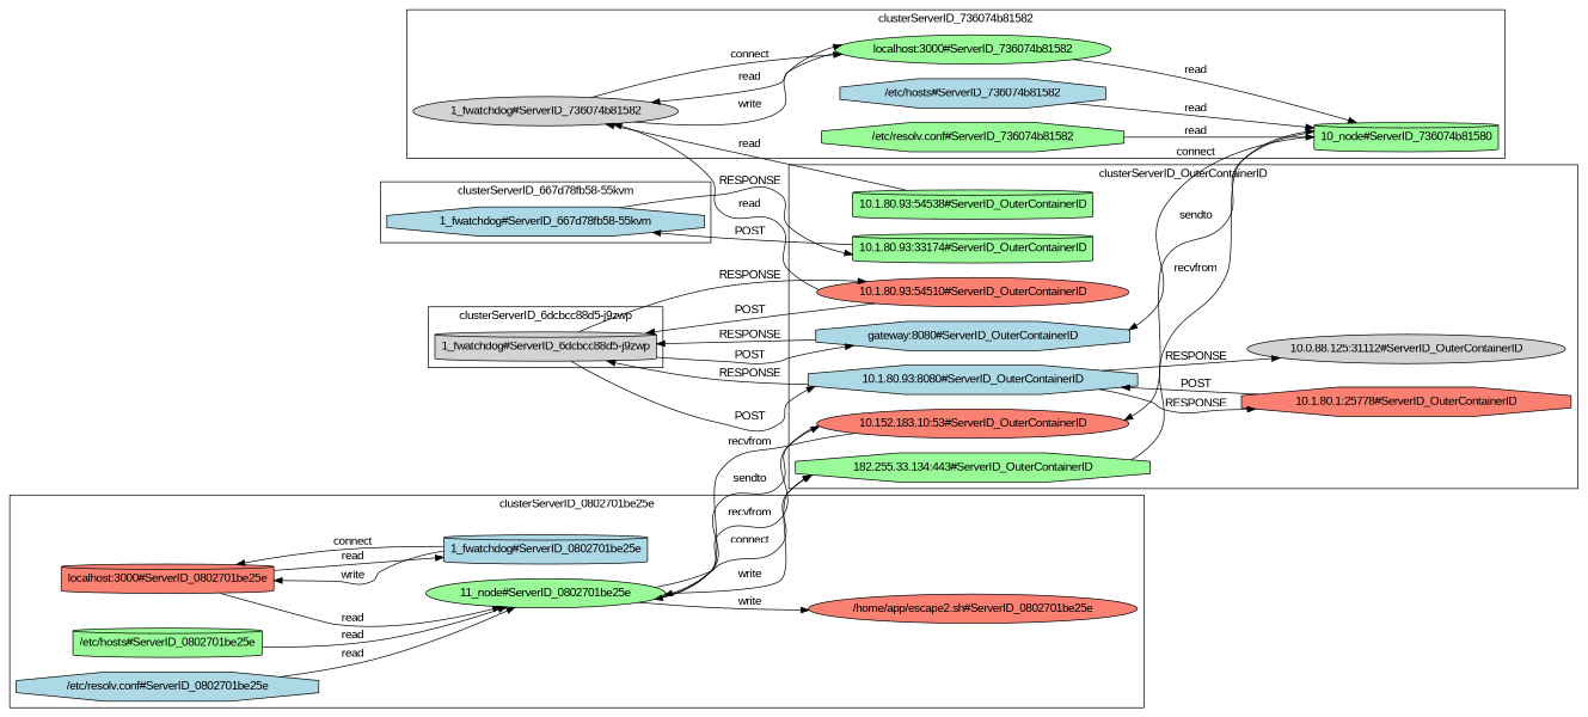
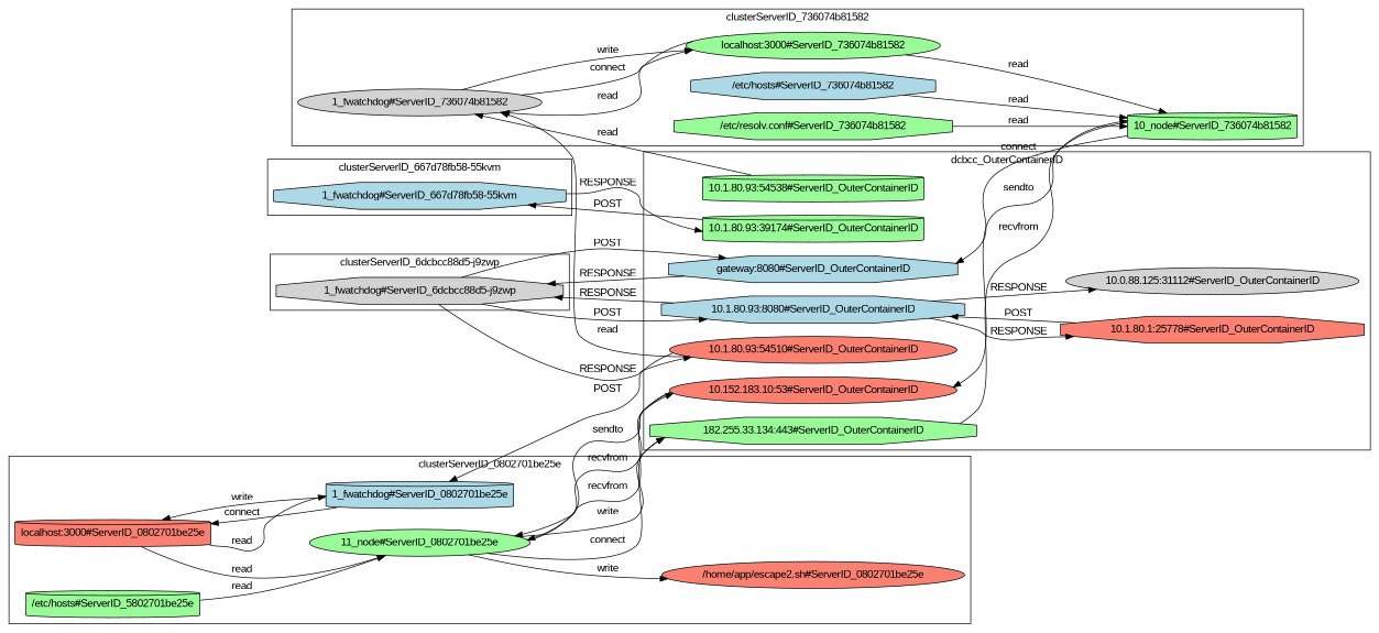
  digraph {
    fontname="Liberation Sans"
    rankdir=LR
    node [fillcolor=palegreen fontname="Liberation Sans" shape=octagon style=filled]
    edge [fontname="Liberation Sans"]
    "11_node#ServerID_0802701be25e" [shape=ellipse]
    "localhost:3000#ServerID_0802701be25e" [fillcolor=salmon shape=cylinder]
    "1_fwatchdog#ServerID_0802701be25e" [fillcolor=lightblue shape=cylinder]
-   "/etc/hosts#ServerID_0802701be25e" [shape=cylinder]
-   "/etc/resolv.conf#ServerID_0802701be25e" [fillcolor=lightblue]
+   "/etc/hosts#ServerID_0802701be25e" [shape=cylinder label="/etc/hosts#ServerID_5802701be25e"]
    "/home/app/escape2.sh#ServerID_0802701be25e" [fillcolor=salmon shape=ellipse]
    "1_fwatchdog#ServerID_667d78fb58-55kvm" [fillcolor=lightblue]
-   "1_fwatchdog#ServerID_6dcbcc88d5-j9zwp" [fillcolor=lightgrey shape=cylinder]
+   "1_fwatchdog#ServerID_6dcbcc88d5-j9zwp" [fillcolor=lightgrey]
    "1_fwatchdog#ServerID_736074b81582" [fillcolor=lightgrey shape=ellipse]
    "localhost:3000#ServerID_736074b81582" [shape=ellipse]
    "/etc/hosts#ServerID_736074b81582" [fillcolor=lightblue]
-   "10_node#ServerID_736074b81582" [shape=cylinder label="10_node#ServerID_736074b81580"]
+   "10_node#ServerID_736074b81582" [shape=cylinder]
    "/etc/resolv.conf#ServerID_736074b81582"
    "10.1.80.93:54510#ServerID_OuterContainerID" [fillcolor=salmon shape=ellipse]
    "10.1.80.93:8080#ServerID_OuterContainerID" [fillcolor=lightblue]
-   "10.1.80.93:33174#ServerID_OuterContainerID" [shape=cylinder]
+   "10.1.80.93:33174#ServerID_OuterContainerID" [shape=cylinder label="10.1.80.93:39174#ServerID_OuterContainerID"]
    "gateway:8080#ServerID_OuterContainerID" [fillcolor=lightblue]
    "10.152.183.10:53#ServerID_OuterContainerID" [fillcolor=salmon shape=ellipse]
    "182.255.33.134:443#ServerID_OuterContainerID"
    "10.1.80.93:54538#ServerID_OuterContainerID" [shape=cylinder]
    "10.1.80.1:25778#ServerID_OuterContainerID" [fillcolor=salmon]
    "10.0.88.125:31112#ServerID_OuterContainerID" [fillcolor=lightgrey shape=ellipse]
    subgraph cluster_1 {
      label=clusterServerID_0802701be25e
      "11_node#ServerID_0802701be25e"
      "localhost:3000#ServerID_0802701be25e"
      "1_fwatchdog#ServerID_0802701be25e"
      "/etc/hosts#ServerID_0802701be25e"
-     "/etc/resolv.conf#ServerID_0802701be25e"
      "/home/app/escape2.sh#ServerID_0802701be25e"
    }
    subgraph cluster_2 {
      label="clusterServerID_667d78fb58-55kvm"
      "1_fwatchdog#ServerID_667d78fb58-55kvm"
    }
    subgraph cluster_3 {
      label="clusterServerID_6dcbcc88d5-j9zwp"
      "1_fwatchdog#ServerID_6dcbcc88d5-j9zwp"
    }
    subgraph cluster_4 {
      label=clusterServerID_736074b81582
      "1_fwatchdog#ServerID_736074b81582"
      "localhost:3000#ServerID_736074b81582"
      "/etc/hosts#ServerID_736074b81582"
      "10_node#ServerID_736074b81582"
      "/etc/resolv.conf#ServerID_736074b81582"
    }
    subgraph cluster_5 {
-     label=clusterServerID_OuterContainerID
+     label=dcbcc_OuterContainerID
      "10.1.80.93:54510#ServerID_OuterContainerID"
      "10.1.80.93:8080#ServerID_OuterContainerID"
      "10.1.80.93:33174#ServerID_OuterContainerID"
      "gateway:8080#ServerID_OuterContainerID"
      "10.152.183.10:53#ServerID_OuterContainerID"
      "182.255.33.134:443#ServerID_OuterContainerID"
      "10.1.80.93:54538#ServerID_OuterContainerID"
      "10.1.80.1:25778#ServerID_OuterContainerID"
      "10.0.88.125:31112#ServerID_OuterContainerID"
    }
    "11_node#ServerID_0802701be25e" -> "/home/app/escape2.sh#ServerID_0802701be25e" [label=write]
    "11_node#ServerID_0802701be25e" -> "10.152.183.10:53#ServerID_OuterContainerID" [label=sendto]
    "11_node#ServerID_0802701be25e" -> "182.255.33.134:443#ServerID_OuterContainerID" [label=connect]
    "11_node#ServerID_0802701be25e" -> "182.255.33.134:443#ServerID_OuterContainerID" [label=write]
    "localhost:3000#ServerID_0802701be25e" -> "11_node#ServerID_0802701be25e" [label=read]
    "localhost:3000#ServerID_0802701be25e" -> "1_fwatchdog#ServerID_0802701be25e" [label=read]
    "1_fwatchdog#ServerID_0802701be25e" -> "localhost:3000#ServerID_0802701be25e" [label=connect]
    "1_fwatchdog#ServerID_0802701be25e" -> "localhost:3000#ServerID_0802701be25e" [label=write]
    "/etc/hosts#ServerID_0802701be25e" -> "11_node#ServerID_0802701be25e" [label=read]
-   "/etc/resolv.conf#ServerID_0802701be25e" -> "11_node#ServerID_0802701be25e" [label=read]
    "1_fwatchdog#ServerID_667d78fb58-55kvm" -> "10.1.80.93:33174#ServerID_OuterContainerID" [label=RESPONSE]
    "1_fwatchdog#ServerID_6dcbcc88d5-j9zwp" -> "10.1.80.93:54510#ServerID_OuterContainerID" [label=RESPONSE]
    "1_fwatchdog#ServerID_6dcbcc88d5-j9zwp" -> "10.1.80.93:8080#ServerID_OuterContainerID" [label=POST]
    "1_fwatchdog#ServerID_6dcbcc88d5-j9zwp" -> "gateway:8080#ServerID_OuterContainerID" [label=POST]
    "1_fwatchdog#ServerID_736074b81582" -> "localhost:3000#ServerID_736074b81582" [label=connect]
    "1_fwatchdog#ServerID_736074b81582" -> "localhost:3000#ServerID_736074b81582" [label=write]
    "localhost:3000#ServerID_736074b81582" -> "1_fwatchdog#ServerID_736074b81582" [label=read]
    "localhost:3000#ServerID_736074b81582" -> "10_node#ServerID_736074b81582" [label=read]
    "/etc/hosts#ServerID_736074b81582" -> "10_node#ServerID_736074b81582" [label=read]
    "10_node#ServerID_736074b81582" -> "gateway:8080#ServerID_OuterContainerID" [label=connect]
    "10_node#ServerID_736074b81582" -> "10.152.183.10:53#ServerID_OuterContainerID" [label=sendto]
    "/etc/resolv.conf#ServerID_736074b81582" -> "10_node#ServerID_736074b81582" [label=read]
-   "10.1.80.93:54510#ServerID_OuterContainerID" -> "1_fwatchdog#ServerID_6dcbcc88d5-j9zwp" [label=POST]
+   "10.1.80.93:54510#ServerID_OuterContainerID" -> "1_fwatchdog#ServerID_0802701be25e" [label=POST]
    "10.1.80.93:54510#ServerID_OuterContainerID" -> "1_fwatchdog#ServerID_736074b81582" [label=read]
    "10.1.80.93:8080#ServerID_OuterContainerID" -> "1_fwatchdog#ServerID_6dcbcc88d5-j9zwp" [label=RESPONSE]
    "10.1.80.93:8080#ServerID_OuterContainerID" -> "10.1.80.1:25778#ServerID_OuterContainerID" [label=RESPONSE]
    "10.1.80.93:8080#ServerID_OuterContainerID" -> "10.0.88.125:31112#ServerID_OuterContainerID" [label=RESPONSE]
    "10.1.80.93:33174#ServerID_OuterContainerID" -> "1_fwatchdog#ServerID_667d78fb58-55kvm" [label=POST]
    "gateway:8080#ServerID_OuterContainerID" -> "1_fwatchdog#ServerID_6dcbcc88d5-j9zwp" [label=RESPONSE]
    "10.152.183.10:53#ServerID_OuterContainerID" -> "11_node#ServerID_0802701be25e" [label=recvfrom]
    "10.152.183.10:53#ServerID_OuterContainerID" -> "11_node#ServerID_0802701be25e" [label=recvfrom]
    "182.255.33.134:443#ServerID_OuterContainerID" -> "10_node#ServerID_736074b81582" [label=recvfrom]
    "10.1.80.93:54538#ServerID_OuterContainerID" -> "1_fwatchdog#ServerID_736074b81582" [label=read]
    "10.1.80.1:25778#ServerID_OuterContainerID" -> "10.1.80.93:8080#ServerID_OuterContainerID" [label=POST]
  }
